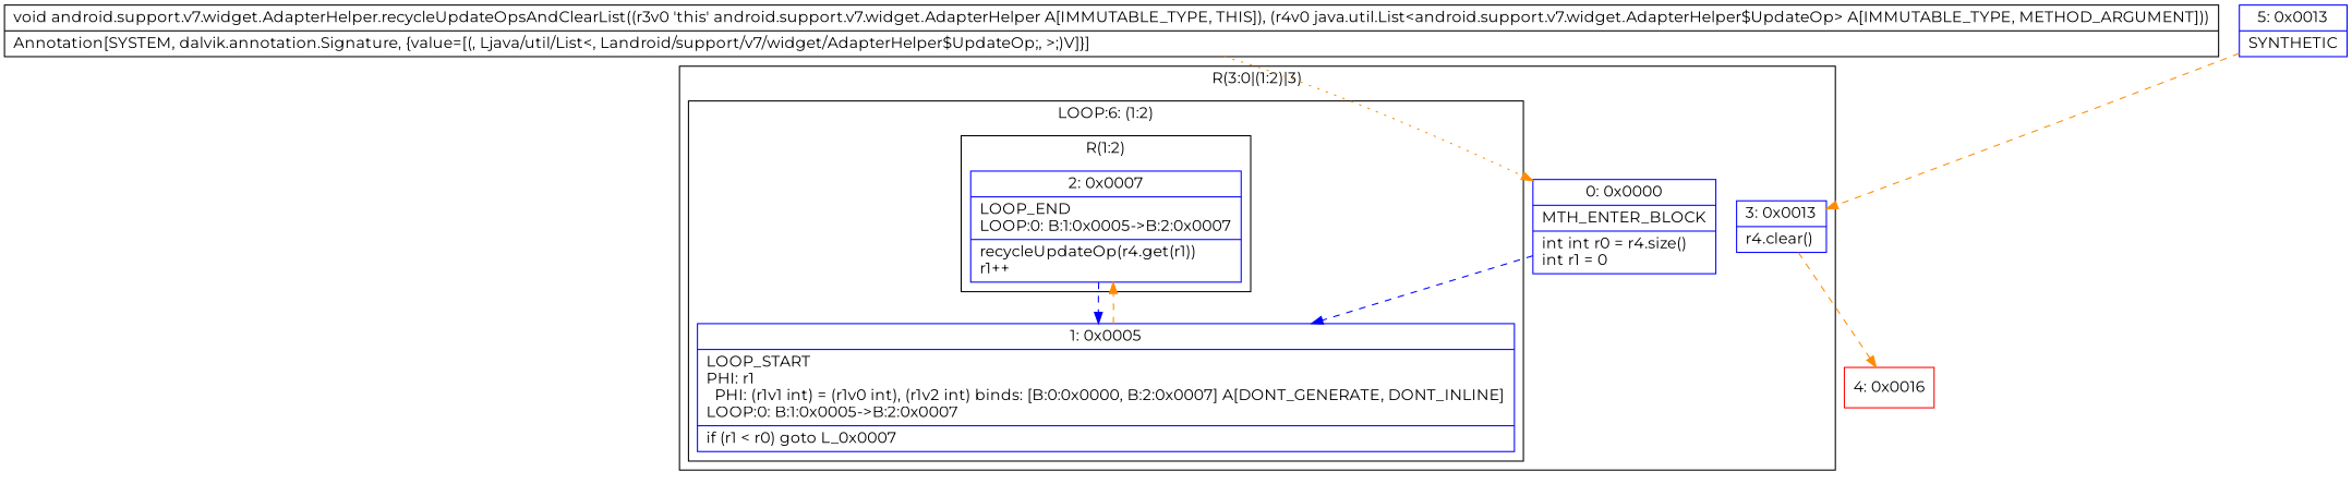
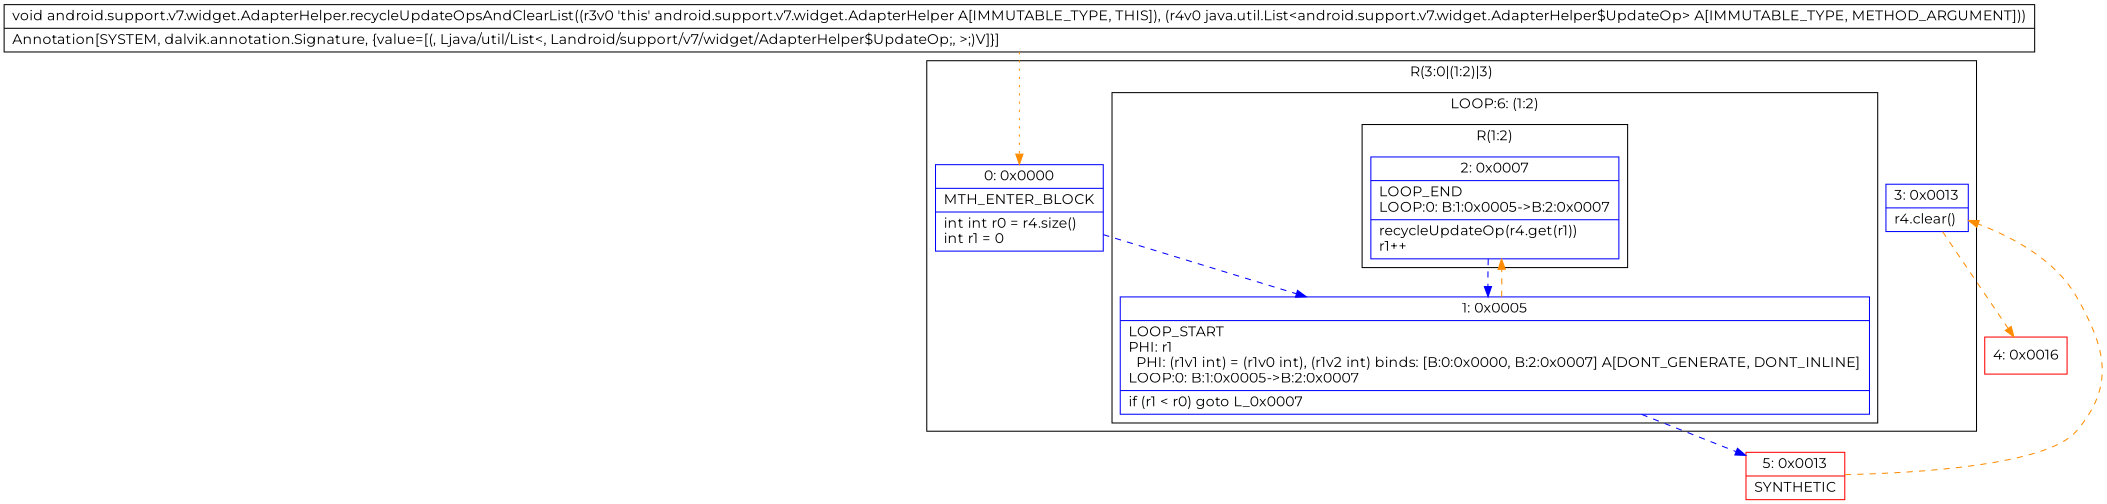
  digraph {
    fontname=Montserrat
    node [color=blue fontname=Montserrat shape=record]
    edge [color=darkorange fontname=Montserrat style=dashed]
    n1 [label="{2\:\ 0x0007|LOOP_END\lLOOP:0: B:1:0x0005\-\>B:2:0x0007\l|recycleUpdateOp(r4.get(r1))\lr1++\l}"]
    n2 [label="{1\:\ 0x0005|LOOP_START\lPHI: r1 \l  PHI: (r1v1 int) = (r1v0 int), (r1v2 int) binds: [B:0:0x0000, B:2:0x0007] A[DONT_GENERATE, DONT_INLINE]\lLOOP:0: B:1:0x0005\-\>B:2:0x0007\l|if (r1 \< r0) goto L_0x0007\l}"]
    n3 [label="{0\:\ 0x0000|MTH_ENTER_BLOCK\l|int int r0 = r4.size()\lint r1 = 0\l}"]
    n4 [label="{3\:\ 0x0013|r4.clear()\l}"]
-   n5 [label="{5\:\ 0x0013|SYNTHETIC\l}"]
+   n5 [color=red label="{5\:\ 0x0013|SYNTHETIC\l}"]
    n6 [color=red label="{4\:\ 0x0016}"]
    n7 [label="{void android.support.v7.widget.AdapterHelper.recycleUpdateOpsAndClearList((r3v0 'this' android.support.v7.widget.AdapterHelper A[IMMUTABLE_TYPE, THIS]), (r4v0 java.util.List\<android.support.v7.widget.AdapterHelper$UpdateOp\> A[IMMUTABLE_TYPE, METHOD_ARGUMENT]))  | Annotation[SYSTEM, dalvik.annotation.Signature, \{value=[(, Ljava\/util\/List\<, Landroid\/support\/v7\/widget\/AdapterHelper$UpdateOp;, \>;)V]\}]\l}" color=""]
    subgraph cluster_1 {
      label="R(3:0|(1:2)|3)"
      n3
      n4
      subgraph cluster_2 {
        label="LOOP:6: (1:2)"
        n2
        subgraph cluster_3 {
          label="R(1:2)"
          n1
        }
      }
    }
    n1 -> n2 [color=blue]
    n2 -> n1
+   n2 -> n5 [color=blue]
    n3 -> n2 [color=blue]
    n4 -> n6
    n5 -> n4
    n7 -> n3 [style=dotted]
  }
